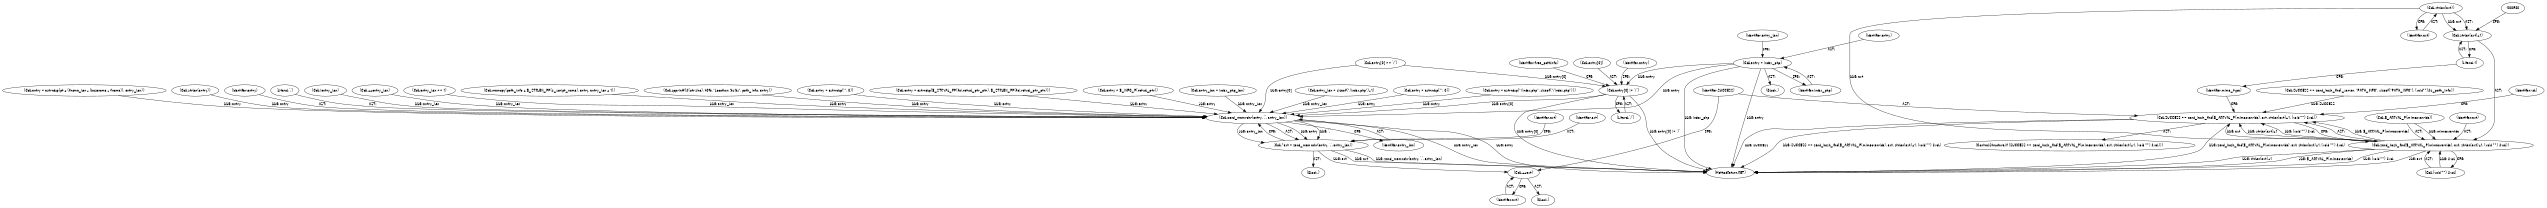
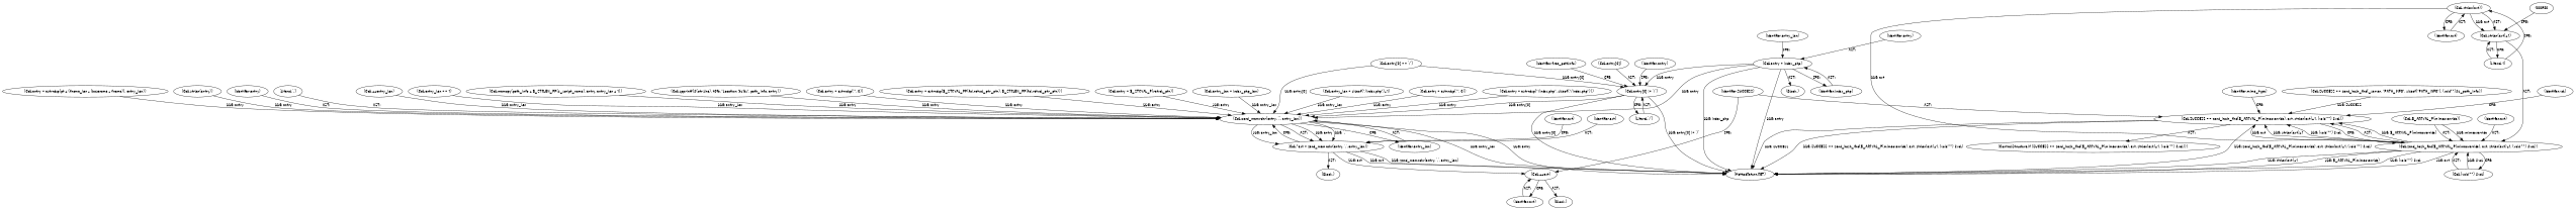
  digraph {
    fontname="Patrick Hand"
    node [fontname="Patrick Hand"]
    edge [fontname="Patrick Hand"]
    n1 [label="(Call,entry = index_php)"]
    n2 [label="(Call,entry[0] != '/')"]
    n3 [label="(Call,zend_memrchr(entry, '.', entry_len))"]
    n4 [label="(MethodReturn,RET)"]
    n5 [label="(Block,)"]
    n6 [label="(Identifier,index_php)"]
    n7 [label="(Literal,'/')"]
    n8 [label="(Call,*ext = zend_memrchr(entry, '.', entry_len))"]
    n9 [label="(Identifier,entry_len)"]
    n10 [label="(Call,++ext)"]
    n11 [label="(Block,)"]
    n12 [label="(Identifier,ext)"]
    n13 [label="(Block,)"]
    n14 [label="(Call,strlen(ext))"]
    n15 [label="(Call,zend_hash_find(Z_ARRVAL_P(mimeoverride), ext, strlen(ext)+1, (void **) &val))"]
    n16 [label="(Call,strlen(ext)+1)"]
    n17 [label="(Identifier,ext)"]
    n18 [label="(Call,SUCCESS == zend_hash_find(Z_ARRVAL_P(mimeoverride), ext, strlen(ext)+1, (void **) &val))"]
    n19 [label="(Call,(void **) &val)"]
    n20 [label="(Literal,1)"]
    n21 [label="(ControlStructure,if (SUCCESS == zend_hash_find(Z_ARRVAL_P(mimeoverride), ext, strlen(ext)+1, (void **) &val)))"]
    n22 [label="(Call,entry = estrndup(pt + (fname_len - (basename - fname)), entry_len))"]
    n23 [label="(Identifier,ext)"]
    n24 [label="(Identifier,entry_len)"]
    n25 [label="(Call,Z_ARRVAL_P(mimeoverride))"]
    n26 [label="(Call,strlen(entry))"]
    n27 [label="(Identifier,entry)"]
    n28 [label="(Identifier,mime_type)"]
    n29 [label="(Call,SUCCESS == zend_hash_find(_server, \"PATH_INFO\", sizeof(\"PATH_INFO\"), (void**)&z_path_info))"]
    n30 [label="(Literal,'.')"]
    n31 [label="(Call,entry = estrndup(Z_STRVAL_PP(fci.retval_ptr_ptr), Z_STRLEN_PP(fci.retval_ptr_ptr)))"]
-   n32 [label="(Call,entry = Z_INFO_P(retval_ptr))"]
+   n32 [label="(Call,entry = Z_STRVAL_P(retval_ptr))"]
    n33 [label="(Call,entry_len = index_php_len)"]
    n34 [label="(Identifier,entry)"]
    n35 [label="(Call,entry_len = sizeof(\"/index.php\")-1)"]
    n36 [label="(Identifier,entry)"]
    n37 [label="(Identifier,free_pathinfo)"]
    n38 [label="(Call,entry = estrndup(\"\", 0))"]
    n39 [label="(Call,entry = estrndup(\"/index.php\", sizeof(\"/index.php\")))"]
    n40 [label="(Call,entry[0] == '/')"]
-   n41 [label="(Call,!entry_len)"]
    n42 [label="(Call,++entry_len)"]
    n43 [label="(Call,entry_len == 1)"]
    n44 [label="(Call,memcpy(path_info + Z_STRLEN_PP(z_script_name), entry, entry_len + 1))"]
    n45 [label="(Identifier,val)"]
    n46 [label="(Identifier,ext)"]
    n47 [label="(Call,entry[0])"]
    n48 [label="(Identifier,SUCCESS)"]
    n49 [label="(Call,spprintf(&(ctr.line), 4096, \"Location: %s%s\", path_info, entry))"]
    n50 [label="(Call,entry = estrndup(\"\", 0))"]
    n51 [label="(Identifier,ext)"]
    1000980
    n1 -> n2 [label="DDG: entry"]
    n1 -> n3 [label="DDG: entry"]
    n1 -> n4 [label="DDG: index_php"]
    n1 -> n4 [label="DDG: entry"]
    n1 -> n5 [label="AST: "]
    n1 -> n6 [label="CFG: "]
    n2 -> n3 [label="DDG: entry[0]"]
    n2 -> n4 [label="DDG: entry[0] != '/'"]
    n2 -> n4 [label="DDG: entry[0]"]
    n2 -> n7 [label="CFG: "]
    n3 -> n4 [label="DDG: entry_len"]
    n3 -> n4 [label="DDG: entry"]
    n3 -> n8 [label="AST: "]
    n3 -> n8 [label="DDG: entry"]
    n3 -> n8 [label="DDG: '.'"]
    n3 -> n8 [label="DDG: entry_len"]
    n3 -> n9 [label="CFG: "]
    n6 -> n1 [label="AST: "]
    n7 -> n2 [label="AST: "]
    n8 -> n3 [label="CFG: "]
    n8 -> n4 [label="DDG: ext"]
    n8 -> n4 [label="DDG: zend_memrchr(entry, '.', entry_len)"]
    n8 -> n10 [label="DDG: ext"]
    n8 -> n11 [label="AST: "]
    n9 -> n3 [label="AST: "]
    n10 -> n12 [label="CFG: "]
    n10 -> n13 [label="AST: "]
    n12 -> n10 [label="AST: "]
    n14 -> n15 [label="DDG: ext"]
    n14 -> n16 [label="AST: "]
    n14 -> n16 [label="DDG: ext"]
    n14 -> n17 [label="CFG: "]
    n15 -> n4 [label="DDG: Z_ARRVAL_P(mimeoverride)"]
    n15 -> n4 [label="DDG: (void **) &val"]
    n15 -> n4 [label="DDG: ext"]
    n15 -> n4 [label="DDG: strlen(ext)+1"]
    n15 -> n18 [label="AST: "]
    n15 -> n18 [label="DDG: Z_ARRVAL_P(mimeoverride)"]
    n15 -> n18 [label="DDG: ext"]
    n15 -> n18 [label="DDG: strlen(ext)+1"]
    n15 -> n18 [label="DDG: (void **) &val"]
    n15 -> n19 [label="CFG: "]
    n16 -> n15 [label="AST: "]
    n16 -> n20 [label="CFG: "]
    n17 -> n14 [label="AST: "]
    n18 -> n4 [label="DDG: SUCCESS == zend_hash_find(Z_ARRVAL_P(mimeoverride), ext, strlen(ext)+1, (void **) &val)"]
    n18 -> n4 [label="DDG: zend_hash_find(Z_ARRVAL_P(mimeoverride), ext, strlen(ext)+1, (void **) &val)"]
    n18 -> n4 [label="DDG: SUCCESS"]
    n18 -> n15 [label="CFG: "]
    n18 -> n21 [label="AST: "]
    n19 -> n15 [label="AST: "]
    n19 -> n15 [label="DDG: &val"]
-   n20 -> n28 [label="CFG: "]
+   n20 -> n14 [label="CFG: "]
    n20 -> n16 [label="AST: "]
    n22 -> n3 [label="DDG: entry"]
    n23 -> n8 [label="AST: "]
    n24 -> n1 [label="CFG: "]
    n25 -> n15 [label="AST: "]
    n25 -> n15 [label="DDG: mimeoverride"]
    n26 -> n3 [label="DDG: entry"]
    n27 -> n3 [label="AST: "]
    n28 -> n18 [label="CFG: "]
    n29 -> n18 [label="DDG: SUCCESS"]
    n30 -> n3 [label="AST: "]
    n31 -> n3 [label="DDG: entry"]
    n32 -> n3 [label="DDG: entry"]
    n33 -> n3 [label="DDG: entry_len"]
    n34 -> n2 [label="CFG: "]
    n35 -> n3 [label="DDG: entry_len"]
    n36 -> n1 [label="AST: "]
    n37 -> n2 [label="CFG: "]
    n38 -> n3 [label="DDG: entry"]
    n39 -> n3 [label="DDG: entry"]
    n40 -> n2 [label="DDG: entry[0]"]
    n40 -> n3 [label="DDG: entry[0]"]
-   n41 -> n3 [label="DDG: entry_len"]
    n42 -> n3 [label="DDG: entry_len"]
    n43 -> n3 [label="DDG: entry_len"]
    n44 -> n3 [label="DDG: entry"]
    n45 -> n18 [label="CFG: "]
    n46 -> n15 [label="AST: "]
    n47 -> n2 [label="AST: "]
    n48 -> n10 [label="CFG: "]
    n48 -> n18 [label="AST: "]
    n49 -> n3 [label="DDG: entry"]
    n50 -> n3 [label="DDG: entry"]
    n51 -> n8 [label="CFG: "]
    1000980 -> n16 [label="CFG: "]
  }
